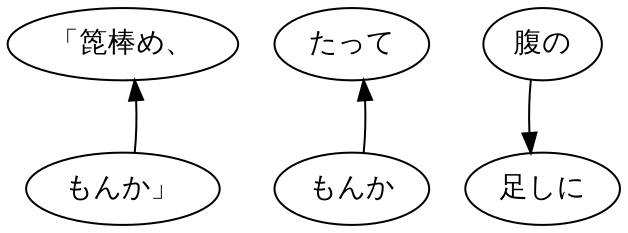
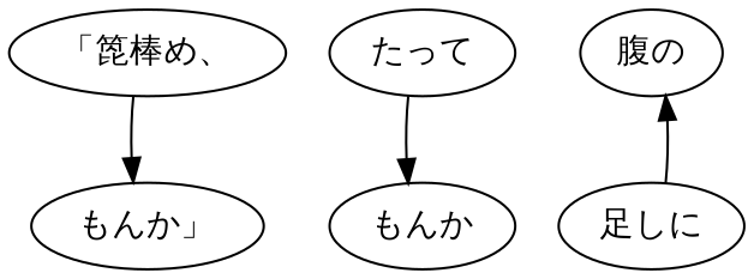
  digraph {
    fontname="Roboto Mono"
    node [fontname="Roboto Mono"]
    edge [fontname="Roboto Mono"]
    n1 [label="「箆棒め、"]
    n2 [label="もんか」"]
    n3 [label="たって"]
    n4 [label="もんか"]
    n5 [label="腹の"]
    n6 [label="足しに"]
-   n2 -> n1
-   n4 -> n3
-   n5 -> n6
+   n1 -> n2
+   n3 -> n4
+   n6 -> n5
  }
